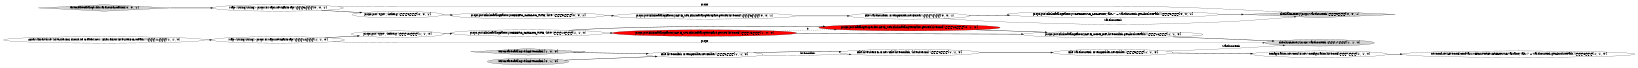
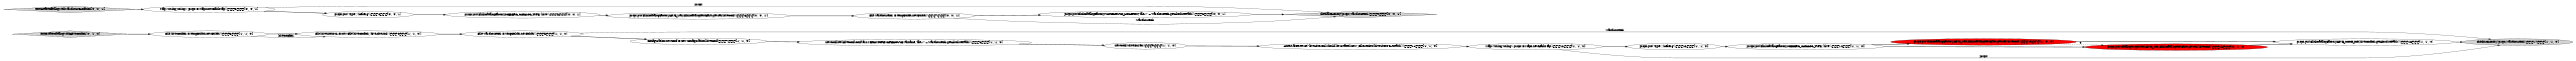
  digraph {
    rankdir=LR
    node [fillcolor=white shape=ellipse style=filled]
    edge [style=bold]
-   n1 [fillcolor=lightgray label="testCreateCatalogWithHiveConfDir['1', '0', '0']" shape=diamond]
    n2 [label="File hiveConfDir = tempFolder.newFolder()@@@3@@@['1', '1', '0']"]
    n3 [label="File hiveSiteXML = new File(hiveConfDir,\"hive-site.xml\")@@@4@@@['1', '1', '0']"]
    n4 [label="Map<String,String> props = Maps.newHashMap()@@@12@@@['1', '1', '0']"]
    n5 [fillcolor=lightgray label="checkSQLQuery(props,warehouseDir)@@@17@@@['1', '1', '0']"]
    n6 [label="props.put(\"type\",\"iceberg\")@@@13@@@['1', '1', '0']"]
    n7 [label="props.put(FlinkCatalogFactory.ICEBERG_CATALOG_TYPE,\"hive\")@@@14@@@['1', '1', '0']"]
    n8 [label="props.put(FlinkCatalogFactory.WAREHOUSE_LOCATION,\"file://\" + warehouseDir.getAbsolutePath())@@@8@@@['0', '0', '1']"]
    n9 [fillcolor=lightgray label="checkSQLQuery(props,warehouseDir)@@@9@@@['0', '0', '1']" shape=diamond]
    n10 [fillcolor=lightgray label="testCreateCatalogWithWarehouseLocation['0', '0', '1']" shape=diamond]
    n11 [label="Map<String,String> props = Maps.newHashMap()@@@3@@@['0', '0', '1']"]
    n12 [label="props.put(\"type\",\"iceberg\")@@@4@@@['0', '0', '1']"]
    n13 [label="props.put(FlinkCatalogFactory.ICEBERG_CATALOG_TYPE,\"hive\")@@@5@@@['0', '0', '1']"]
    n14 [label="props.put(FlinkCatalogFactory.HIVE_URI,FlinkCatalogTestBase.getURI(hiveConf))@@@6@@@['0', '0', '1']"]
    n15 [label="File warehouseDir = tempFolder.newFolder()@@@7@@@['0', '0', '1']"]
-   n16 [fillcolor=lightgray label="testCreateCatalogWithHiveConfDir['0', '1', '0']"]
+   n16 [fillcolor=lightgray label="testCreateCatalogWithHiveConfDir['0', '1', '0']" shape=diamond]
    n17 [label="File warehouseDir = tempFolder.newFolder()@@@5@@@['1', '1', '0']"]
    n18 [label="Assert.assertTrue(\"hive-site.xml should be created now.\",Files.exists(hiveSiteXML.toPath()))@@@11@@@['1', '1', '0']"]
    n19 [label="newConf.set(HiveConf.ConfVars.METASTOREWAREHOUSE.varname,\"file://\" + warehouseDir.getAbsolutePath())@@@8@@@['1', '1', '0']"]
+   n20 [label="newConf.writeXml(fos)@@@9@@@['1', '1', '0']"]
    n21 [fillcolor=red label="props.put(FlinkCatalogFactory.HIVE_URI,FlinkCatalogTestBase.getURI(hiveConf))@@@15@@@['1', '0', '0']"]
    n22 [fillcolor=red label="props.put(CatalogProperties.HIVE_URI,FlinkCatalogTestBase.getURI(hiveConf))@@@15@@@['0', '1', '0']"]
    n23 [label="props.put(FlinkCatalogFactory.HIVE_CONF_DIR,hiveConfDir.getAbsolutePath())@@@16@@@['1', '1', '0']"]
    n24 [label="Configuration newConf = new Configuration(hiveConf)@@@7@@@['1', '1', '0']"]
-   n1 -> n2
    n2 -> n3
    n2 -> n3 [label=hiveConfDir style=solid]
    n3 -> n17
    n4 -> n5 [label=props style=solid]
    n4 -> n6
    n6 -> n7
    n7 -> n21
    n7 -> n22
    n8 -> n9
    n10 -> n11
    n11 -> n9 [label=props style=solid]
    n11 -> n12
    n12 -> n13
    n13 -> n14
    n14 -> n15
    n15 -> n8
    n15 -> n9 [label=warehouseDir style=solid]
    n16 -> n2
    n17 -> n5 [label=warehouseDir style=solid]
    n17 -> n24
    n18 -> n4
+   n19 -> n20
+   n20 -> n18
    n21 -> n22 [label=0 style=dashed]
    n21 -> n23
    n22 -> n23
    n23 -> n5
    n24 -> n19
  }
